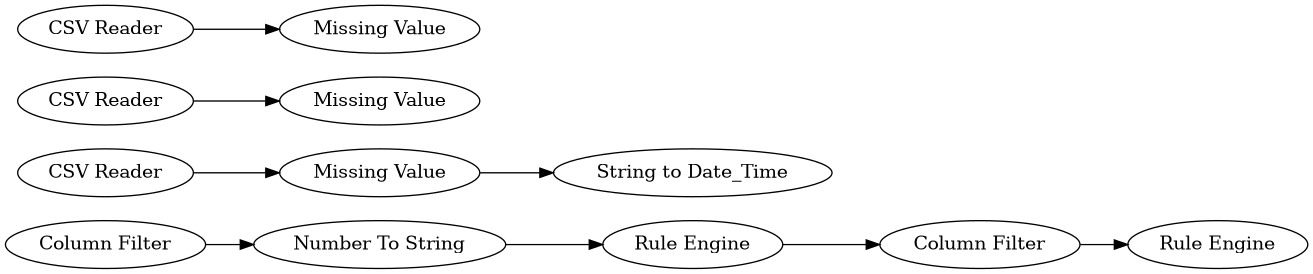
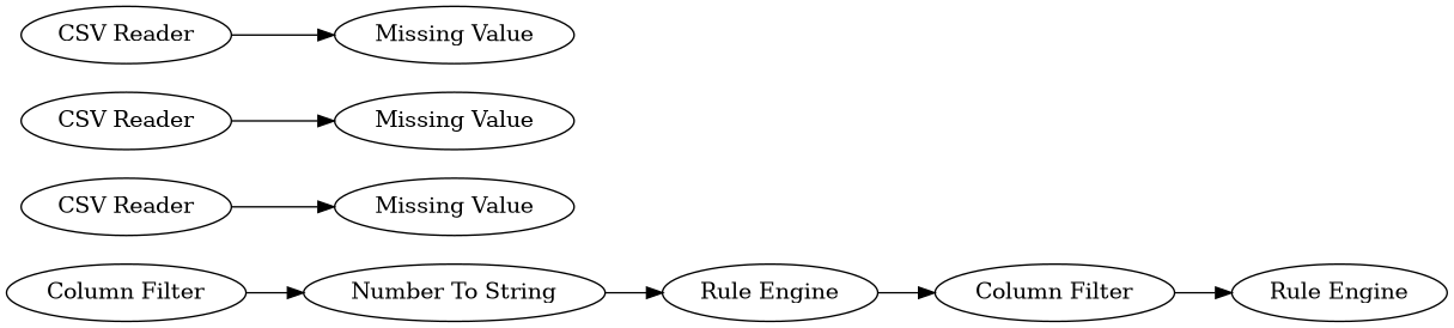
  digraph {
    rankdir=LR
    n1 [label="Column Filter"]
    n2 [label="Rule Engine"]
    n3 [label="CSV Reader"]
    n4 [label="Missing Value"]
-   n5 [label="String to Date_Time"]
    n6 [label="CSV Reader"]
    n7 [label="Missing Value"]
    n8 [label="Rule Engine"]
    n9 [label="Column Filter"]
    n10 [label="Number To String"]
    n11 [label="CSV Reader"]
    n12 [label="Missing Value"]
    n1 -> n2
    n3 -> n4
-   n4 -> n5
    n6 -> n7
    n8 -> n1
    n9 -> n10
    n10 -> n8
    n11 -> n12
  }
